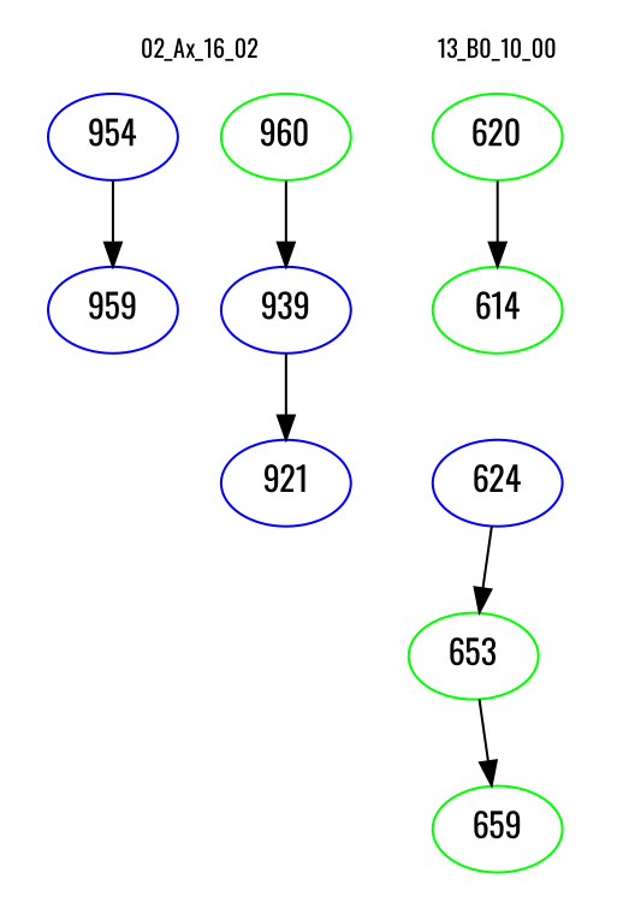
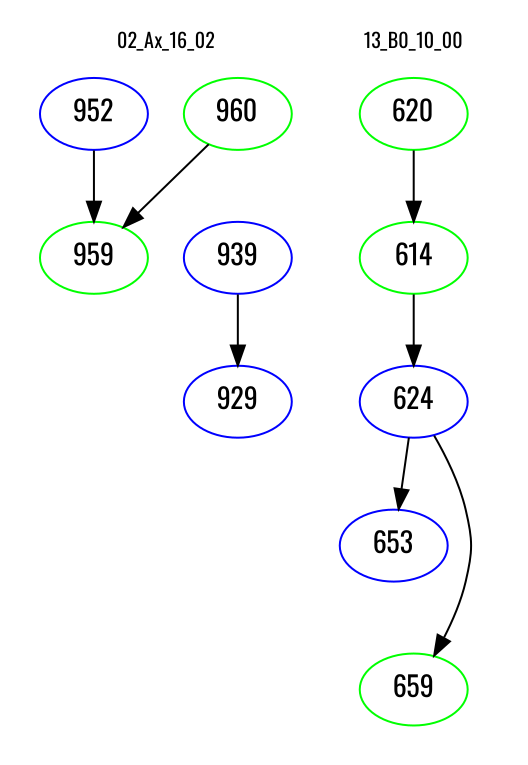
  digraph {
    fontname=Oswald
    node [color=green fontname=Oswald]
    edge [color=black fontname=Oswald]
    n1 [label=960]
    n2 [color=blue label=939]
-   n3 [color=blue label=921]
-   n4 [color=blue label=954]
-   n5 [color=blue label=959]
+   n3 [color=blue label=929]
+   n4 [color=blue label=952]
+   n5 [label=959]
    n6 [label=620]
    n7 [label=614]
    n8 [color=blue label=624]
-   n9 [label=653]
+   n9 [color=blue label=653]
    n10 [label=659]
    subgraph cluster_1 {
      color=white
      fontsize=10
      label="02_Ax_16_02"
      n1
      n2
      n3
      n4
      n5
    }
    subgraph cluster_2 {
      color=white
      fontsize=10
      label="13_B0_10_00"
      n6
      n7
      n8
      n9
      n10
    }
-   n1 -> n2
+   n1 -> n5
    n2 -> n3
    n4 -> n5
    n6 -> n7
+   n7 -> n8
    n8 -> n9
-   n9 -> n10
+   n8 -> n10
  }
